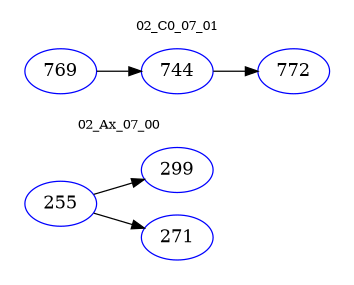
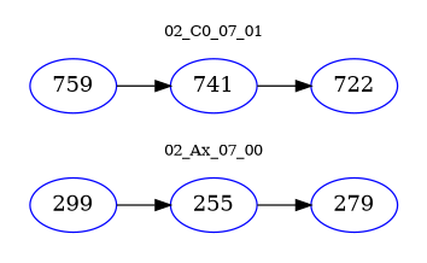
  digraph {
    rankdir=LR
    node [color=blue]
    edge [color=black]
-   n1 [label=271]
+   n1 [label=279]
    n2 [label=255]
    n3 [label=299]
-   n4 [label=769]
-   n5 [label=744]
-   n6 [label=772]
+   n4 [label=759]
+   n5 [label=741]
+   n6 [label=722]
    subgraph cluster_1 {
      color=white
      fontsize=10
      label="02_Ax_07_00"
      n1
      n2
      n3
    }
    subgraph cluster_2 {
      color=white
      fontsize=10
      label="02_C0_07_01"
      n4
      n5
      n6
    }
    n2 -> n1
-   n2 -> n3
+   n3 -> n2
    n4 -> n5
    n5 -> n6
  }
